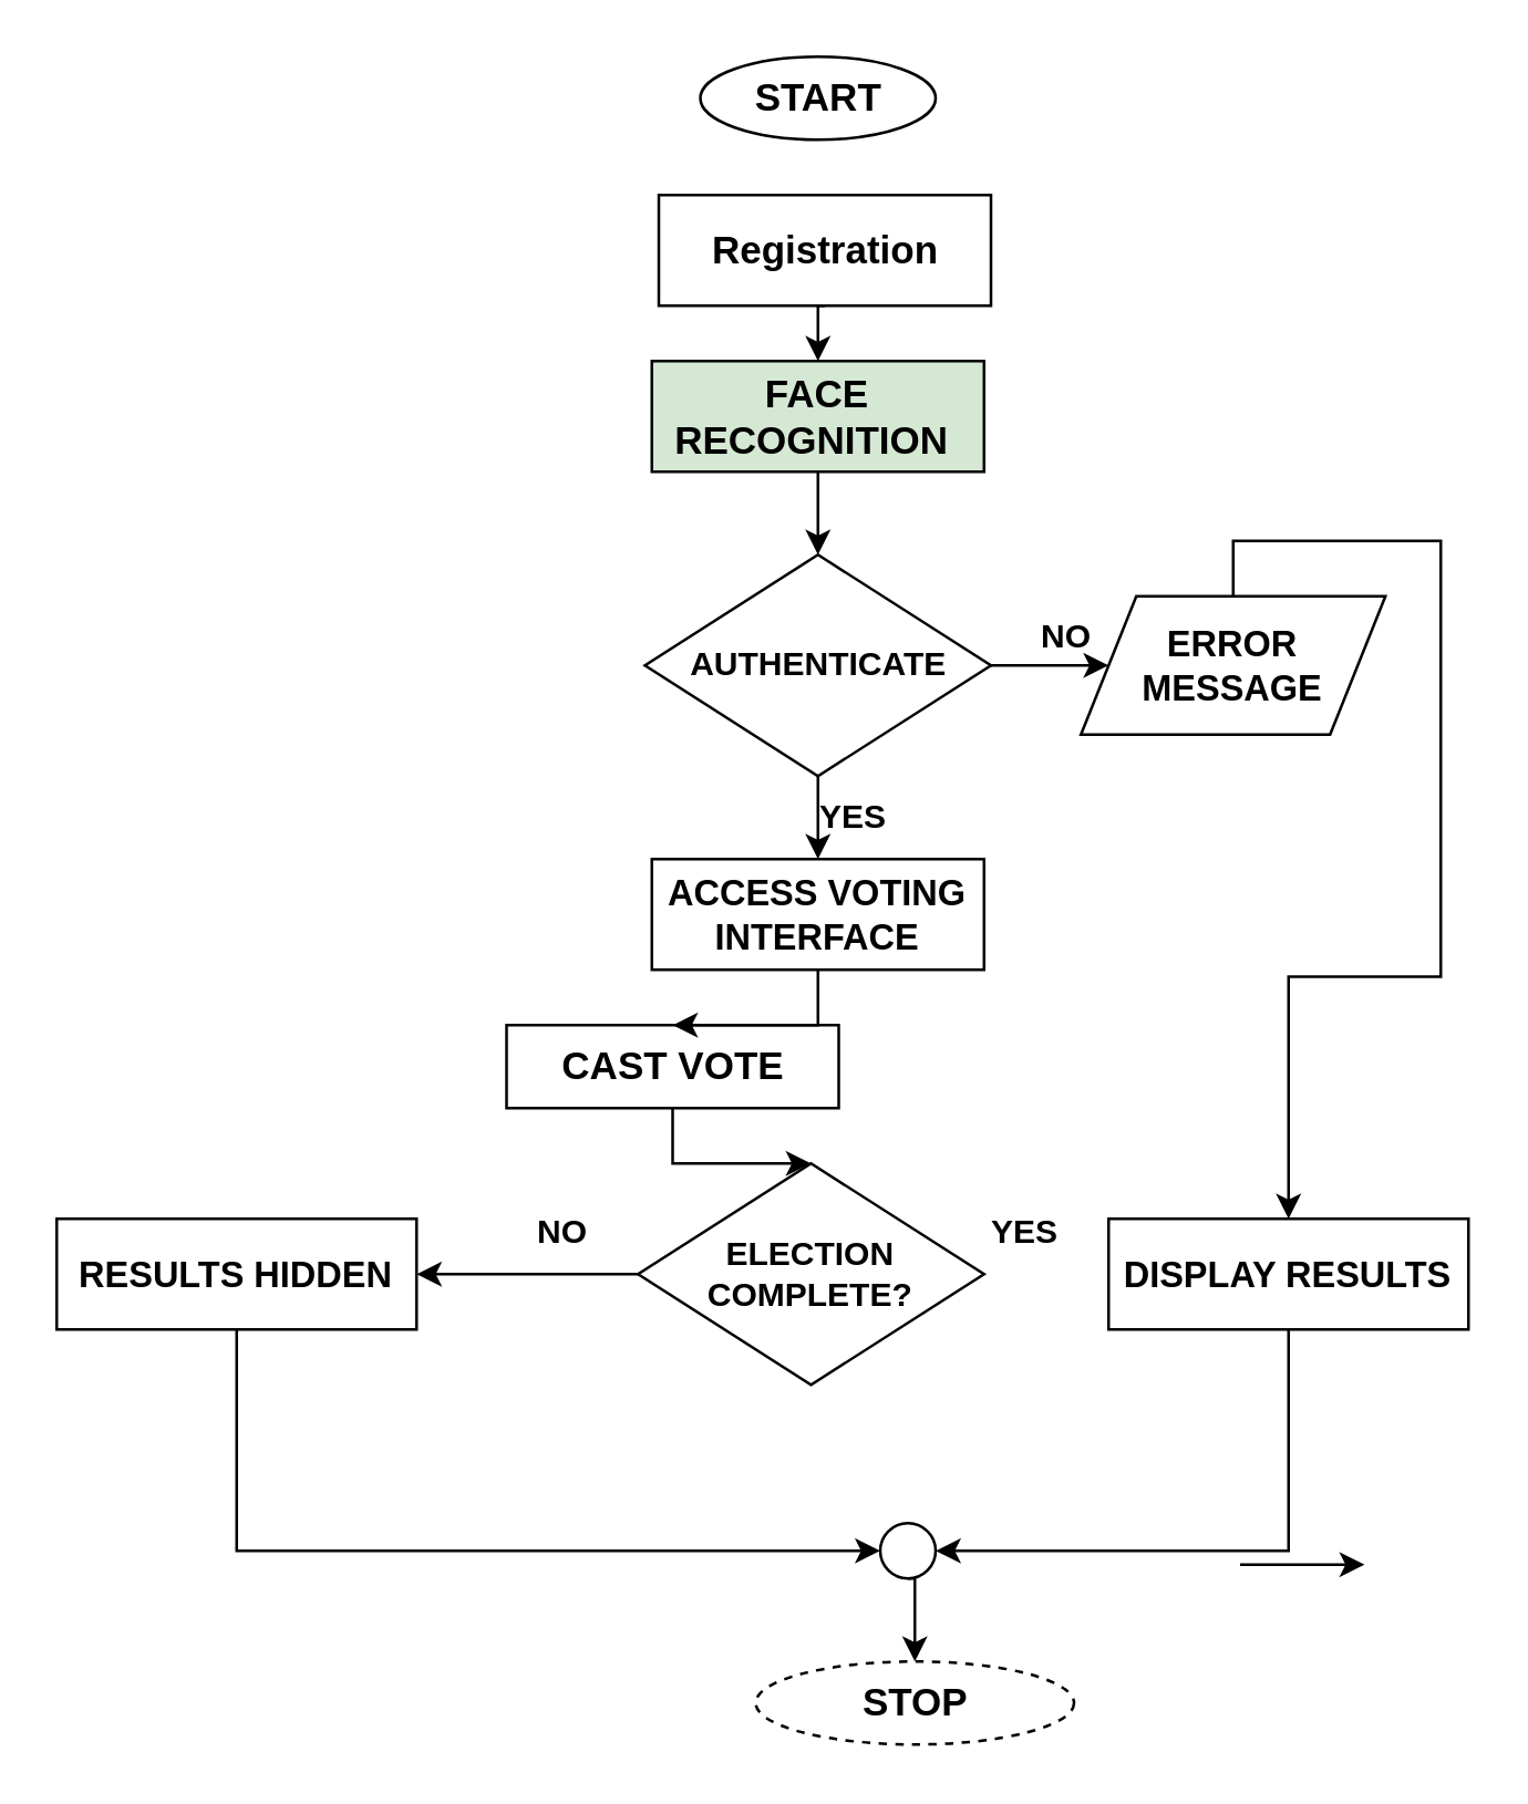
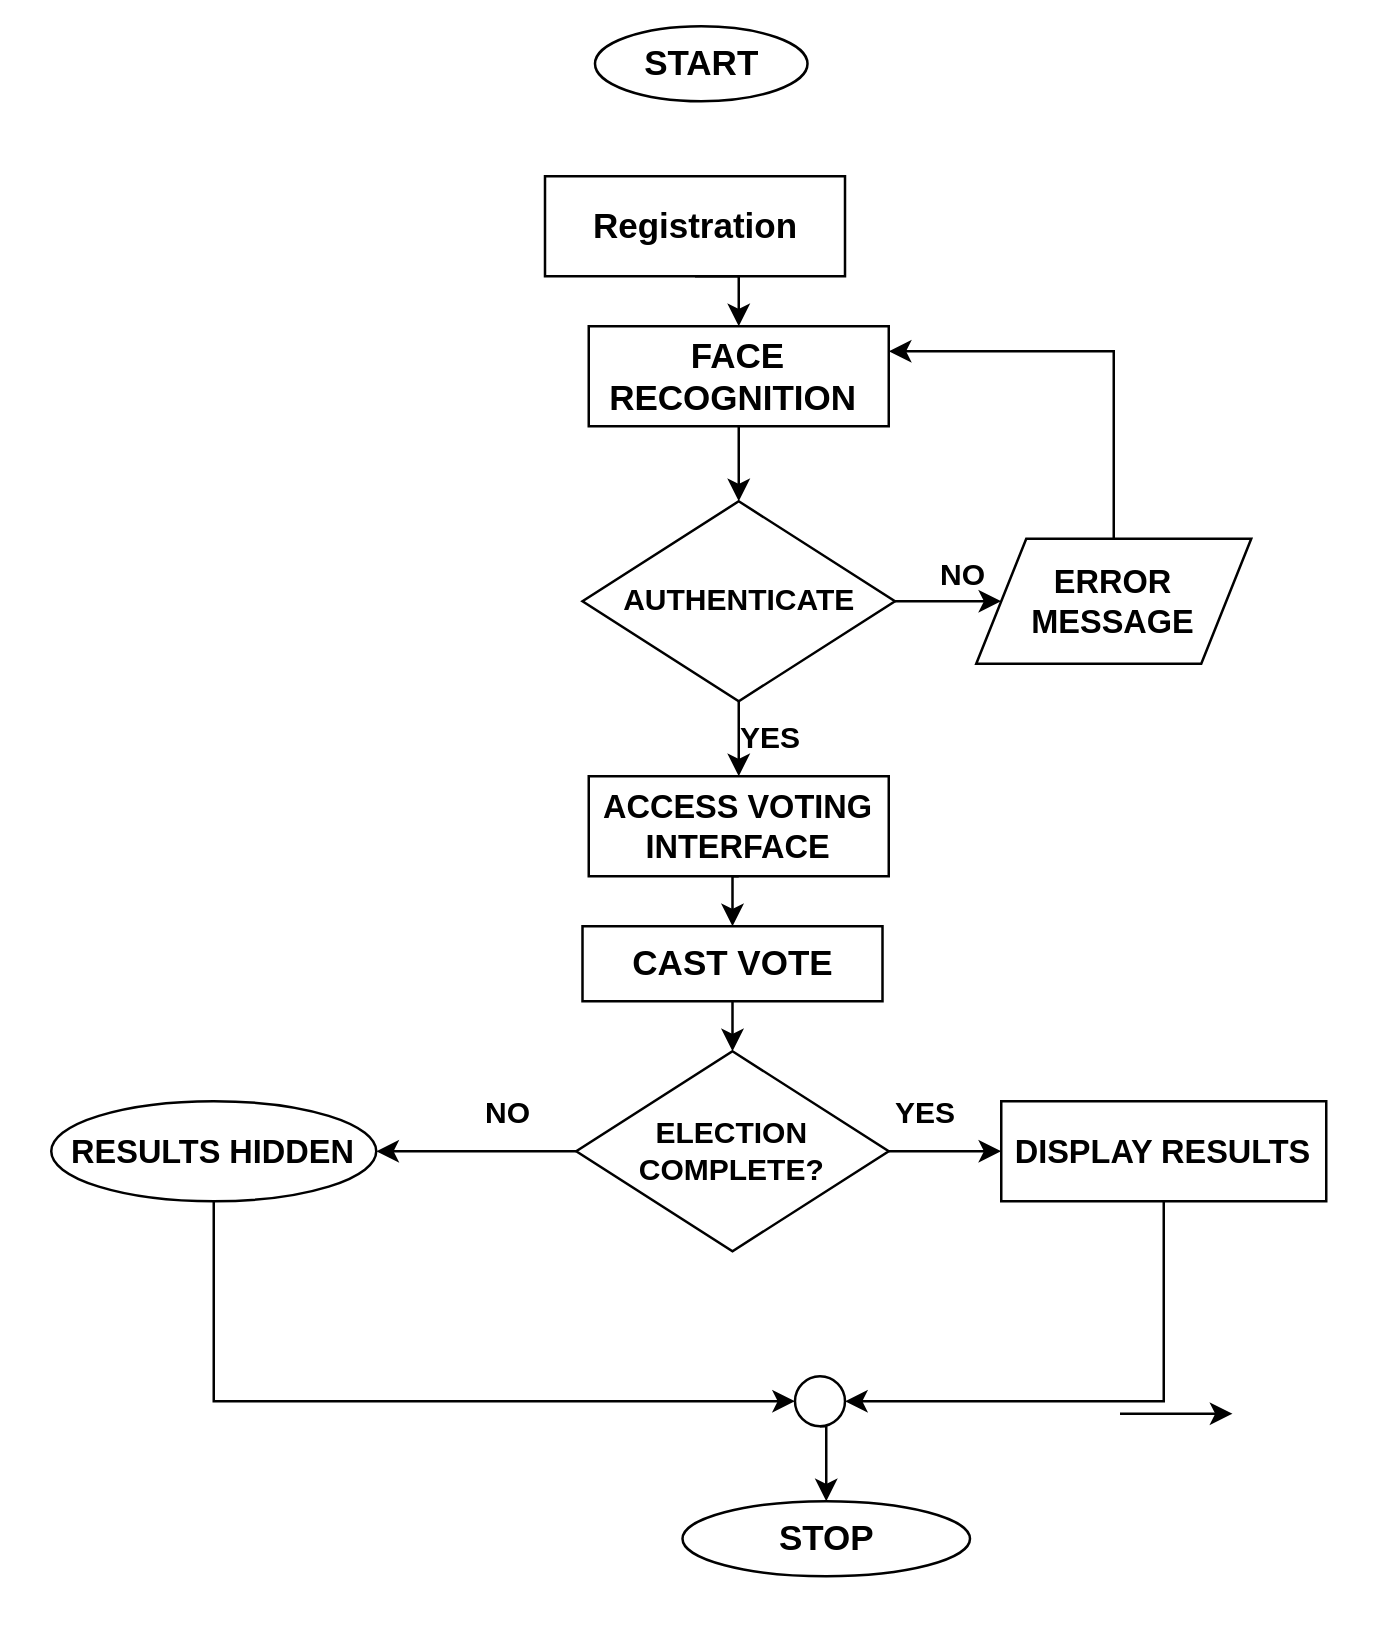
  <mxCell id="0" />
  <mxCell id="1" parent="0" />
- <mxCell id="2" value="&lt;font style=&quot;font-size: 14px;&quot;&gt;&lt;b&gt;STOP&lt;/b&gt;&lt;/font&gt;" style="ellipse;whiteSpace=wrap;html=1;dashed=1;" parent="1" vertex="1"><mxGeometry x="272.5" y="600" width="115" height="30" as="geometry" /></mxCell>
+ <mxCell id="2" value="&lt;font style=&quot;font-size: 14px;&quot;&gt;&lt;b&gt;STOP&lt;/b&gt;&lt;/font&gt;" style="ellipse;whiteSpace=wrap;html=1;" parent="1" vertex="1"><mxGeometry x="272.5" y="600" width="115" height="30" as="geometry" /></mxCell>
  <mxCell id="3" value="" style="edgeStyle=orthogonalEdgeStyle;rounded=0;orthogonalLoop=1;jettySize=auto;html=1;" edge="1" parent="1" source="4" target="8"><mxGeometry relative="1" as="geometry" /></mxCell>
- <mxCell id="4" value="&lt;b&gt;&lt;font style=&quot;font-size: 14px;&quot;&gt;FACE RECOGNITION&amp;nbsp;&lt;/font&gt;&lt;/b&gt;" style="rounded=0;whiteSpace=wrap;html=1;fillColor=#d5e8d4;" parent="1" vertex="1"><mxGeometry x="235" y="130" width="120" height="40" as="geometry" /></mxCell>
+ <mxCell id="4" value="&lt;b&gt;&lt;font style=&quot;font-size: 14px;&quot;&gt;FACE RECOGNITION&amp;nbsp;&lt;/font&gt;&lt;/b&gt;" style="rounded=0;whiteSpace=wrap;html=1;" parent="1" vertex="1"><mxGeometry x="235" y="130" width="120" height="40" as="geometry" /></mxCell>
  <mxCell id="5" style="edgeStyle=orthogonalEdgeStyle;rounded=0;orthogonalLoop=1;jettySize=auto;html=1;exitX=0.5;exitY=1;exitDx=0;exitDy=0;entryX=0.5;entryY=0;entryDx=0;entryDy=0;" edge="1" parent="1" source="25"><mxGeometry relative="1" as="geometry"><mxPoint x="295" y="330" as="targetPoint" /></mxGeometry></mxCell>
  <mxCell id="6" style="edgeStyle=orthogonalEdgeStyle;rounded=0;orthogonalLoop=1;jettySize=auto;html=1;exitX=0.5;exitY=1;exitDx=0;exitDy=0;" edge="1" parent="1" source="8" target="25"><mxGeometry relative="1" as="geometry" /></mxCell>
  <mxCell id="7" style="edgeStyle=orthogonalEdgeStyle;rounded=0;orthogonalLoop=1;jettySize=auto;html=1;exitX=1;exitY=0.5;exitDx=0;exitDy=0;entryX=0;entryY=0.5;entryDx=0;entryDy=0;" edge="1" parent="1" source="8" target="23"><mxGeometry relative="1" as="geometry" /></mxCell>
  <mxCell id="8" value="&lt;b&gt;AUTHENTICATE&lt;span style=&quot;color: rgba(0, 0, 0, 0); font-family: monospace; font-size: 0px; text-align: start; text-wrap: nowrap;&quot;&gt;%3CmxGraphModel%3E%3Croot%3E%3CmxCell%20id%3D%220%22%2F%3E%3CmxCell%20id%3D%221%22%20parent%3D%220%22%2F%3E%3CmxCell%20id%3D%222%22%20value%3D%22%22%20style%3D%22rounded%3D0%3BwhiteSpace%3Dwrap%3Bhtml%3D1%3B%22%20vertex%3D%221%22%20parent%3D%221%22%3E%3CmxGeometry%20x%3D%22130%22%20y%3D%22190%22%20width%3D%22120%22%20height%3D%2260%22%20as%3D%22geometry%22%2F%3E%3C%2FmxCell%3E%3C%2Froot%3E%3C%2FmxGraphModel%3E&lt;/span&gt;&lt;/b&gt;" style="rhombus;whiteSpace=wrap;html=1;" parent="1" vertex="1"><mxGeometry x="232.5" y="200" width="125" height="80" as="geometry" /></mxCell>
  <mxCell id="9" style="edgeStyle=orthogonalEdgeStyle;rounded=0;orthogonalLoop=1;jettySize=auto;html=1;exitX=0.5;exitY=1;exitDx=0;exitDy=0;entryX=0;entryY=0.5;entryDx=0;entryDy=0;" edge="1" parent="1" source="10" target="29"><mxGeometry relative="1" as="geometry" /></mxCell>
- <mxCell id="10" value="&lt;b style=&quot;&quot;&gt;&lt;font style=&quot;font-size: 13px;&quot;&gt;RESULTS HIDDEN&lt;/font&gt;&lt;/b&gt;" style="rounded=0;whiteSpace=wrap;html=1;" parent="1" vertex="1"><mxGeometry x="20" y="440" width="130" height="40" as="geometry" /></mxCell>
+ <mxCell id="10" value="&lt;b style=&quot;&quot;&gt;&lt;font style=&quot;font-size: 13px;&quot;&gt;RESULTS HIDDEN&lt;/font&gt;&lt;/b&gt;" style="ellipse;whiteSpace=wrap;html=1;" parent="1" vertex="1"><mxGeometry x="20" y="440" width="130" height="40" as="geometry" /></mxCell>
  <mxCell id="11" style="edgeStyle=orthogonalEdgeStyle;rounded=0;orthogonalLoop=1;jettySize=auto;html=1;exitX=0.5;exitY=1;exitDx=0;exitDy=0;entryX=0.5;entryY=0;entryDx=0;entryDy=0;" edge="1" parent="1" source="12" target="18"><mxGeometry relative="1" as="geometry" /></mxCell>
- <mxCell id="12" value="&lt;font style=&quot;font-size: 14px;&quot;&gt;&lt;b&gt;CAST VOTE&lt;/b&gt;&lt;/font&gt;" style="rounded=0;whiteSpace=wrap;html=1;" parent="1" vertex="1"><mxGeometry x="182.5" y="370" width="120" height="30" as="geometry" /></mxCell>
- <mxCell id="13" value="&lt;font style=&quot;font-size: 14px;&quot;&gt;&lt;b&gt;START&lt;/b&gt;&lt;/font&gt;" style="ellipse;whiteSpace=wrap;html=1;" parent="1" vertex="1"><mxGeometry x="252.5" y="20" width="85" height="30" as="geometry" /></mxCell>
+ <mxCell id="12" value="&lt;font style=&quot;font-size: 14px;&quot;&gt;&lt;b&gt;CAST VOTE&lt;/b&gt;&lt;/font&gt;" style="rounded=0;whiteSpace=wrap;html=1;" parent="1" vertex="1"><mxGeometry x="232.5" y="370" width="120" height="30" as="geometry" /></mxCell>
+ <mxCell id="13" value="&lt;font style=&quot;font-size: 14px;&quot;&gt;&lt;b&gt;START&lt;/b&gt;&lt;/font&gt;" style="ellipse;whiteSpace=wrap;html=1;" parent="1" vertex="1"><mxGeometry x="237.5" y="10" width="85" height="30" as="geometry" /></mxCell>
  <mxCell id="14" value="&lt;b&gt;YES&lt;/b&gt;" style="text;html=1;align=center;verticalAlign=middle;whiteSpace=wrap;rounded=0;" vertex="1" parent="1"><mxGeometry x="277.5" y="280" width="60" height="30" as="geometry" /></mxCell>
  <mxCell id="15" style="edgeStyle=orthogonalEdgeStyle;rounded=0;orthogonalLoop=1;jettySize=auto;html=1;exitX=0;exitY=0.5;exitDx=0;exitDy=0;" edge="1" parent="1" source="18" target="10"><mxGeometry relative="1" as="geometry" /></mxCell>
  <mxCell id="16" style="edgeStyle=orthogonalEdgeStyle;rounded=0;orthogonalLoop=1;jettySize=auto;html=1;exitX=1;exitY=0.5;exitDx=0;exitDy=0;entryX=0;entryY=0.5;entryDx=0;entryDy=0;" edge="1" parent="1"><mxGeometry relative="1" as="geometry"><mxPoint x="447.5" y="565" as="sourcePoint" /><mxPoint x="492.5" y="565" as="targetPoint" /></mxGeometry></mxCell>
+ <mxCell id="17" style="edgeStyle=orthogonalEdgeStyle;rounded=0;orthogonalLoop=1;jettySize=auto;html=1;exitX=1;exitY=0.5;exitDx=0;exitDy=0;entryX=0;entryY=0.5;entryDx=0;entryDy=0;" edge="1" parent="1" source="18" target="27"><mxGeometry relative="1" as="geometry" /></mxCell>
  <mxCell id="18" value="&lt;b&gt;ELECTION COMPLETE?&lt;/b&gt;" style="rhombus;whiteSpace=wrap;html=1;" vertex="1" parent="1"><mxGeometry x="230" y="420" width="125" height="80" as="geometry" /></mxCell>
  <mxCell id="19" style="edgeStyle=orthogonalEdgeStyle;rounded=0;orthogonalLoop=1;jettySize=auto;html=1;exitX=0.5;exitY=1;exitDx=0;exitDy=0;entryX=0.5;entryY=0;entryDx=0;entryDy=0;" edge="1" parent="1" source="20" target="4"><mxGeometry relative="1" as="geometry" /></mxCell>
- <mxCell id="20" value="&lt;b&gt;&lt;font style=&quot;font-size: 14px;&quot;&gt;Registration&lt;/font&gt;&lt;/b&gt;" style="rounded=0;whiteSpace=wrap;html=1;" vertex="1" parent="1"><mxGeometry x="237.5" y="70" width="120" height="40" as="geometry" /></mxCell>
+ <mxCell id="20" value="&lt;b&gt;&lt;font style=&quot;font-size: 14px;&quot;&gt;Registration&lt;/font&gt;&lt;/b&gt;" style="rounded=0;whiteSpace=wrap;html=1;" vertex="1" parent="1"><mxGeometry x="217.5" y="70" width="120" height="40" as="geometry" /></mxCell>
  <mxCell id="21" value="&lt;b&gt;NO&lt;/b&gt;" style="text;html=1;align=center;verticalAlign=middle;whiteSpace=wrap;rounded=0;" vertex="1" parent="1"><mxGeometry x="355" y="215" width="60" height="30" as="geometry" /></mxCell>
- <mxCell id="22" style="edgeStyle=orthogonalEdgeStyle;rounded=0;orthogonalLoop=1;jettySize=auto;html=1;exitX=0.5;exitY=0;exitDx=0;exitDy=0;" edge="1" parent="1" source="23" target="27"><mxGeometry relative="1" as="geometry" /></mxCell>
+ <mxCell id="22" style="edgeStyle=orthogonalEdgeStyle;rounded=0;orthogonalLoop=1;jettySize=auto;html=1;exitX=0.5;exitY=0;exitDx=0;exitDy=0;entryX=1;entryY=0.25;entryDx=0;entryDy=0;" edge="1" parent="1" source="23" target="4"><mxGeometry relative="1" as="geometry" /></mxCell>
  <mxCell id="23" value="&lt;font style=&quot;font-size: 13px;&quot;&gt;&lt;b style=&quot;&quot;&gt;ERROR&lt;/b&gt;&lt;/font&gt;&lt;div&gt;&lt;font style=&quot;font-size: 13px;&quot;&gt;&lt;b style=&quot;&quot;&gt;MESSAGE&lt;/b&gt;&lt;/font&gt;&lt;/div&gt;" style="shape=parallelogram;perimeter=parallelogramPerimeter;whiteSpace=wrap;html=1;fixedSize=1;" vertex="1" parent="1"><mxGeometry x="390" y="215" width="110" height="50" as="geometry" /></mxCell>
  <mxCell id="24" style="edgeStyle=orthogonalEdgeStyle;rounded=0;orthogonalLoop=1;jettySize=auto;html=1;exitX=0.5;exitY=1;exitDx=0;exitDy=0;entryX=0.5;entryY=0;entryDx=0;entryDy=0;" edge="1" parent="1" source="25" target="12"><mxGeometry relative="1" as="geometry" /></mxCell>
  <mxCell id="25" value="&lt;b style=&quot;&quot;&gt;&lt;font style=&quot;font-size: 13px;&quot;&gt;ACCESS VOTING INTERFACE&lt;/font&gt;&lt;/b&gt;" style="rounded=0;whiteSpace=wrap;html=1;" vertex="1" parent="1"><mxGeometry x="235" y="310" width="120" height="40" as="geometry" /></mxCell>
  <mxCell id="26" style="edgeStyle=orthogonalEdgeStyle;rounded=0;orthogonalLoop=1;jettySize=auto;html=1;exitX=0.5;exitY=1;exitDx=0;exitDy=0;entryX=1;entryY=0.5;entryDx=0;entryDy=0;" edge="1" parent="1" source="27" target="29"><mxGeometry relative="1" as="geometry" /></mxCell>
  <mxCell id="27" value="&lt;font style=&quot;font-size: 13px;&quot;&gt;&lt;b style=&quot;&quot;&gt;DISPLAY RESULTS&lt;/b&gt;&lt;/font&gt;" style="rounded=0;whiteSpace=wrap;html=1;" vertex="1" parent="1"><mxGeometry x="400" y="440" width="130" height="40" as="geometry" /></mxCell>
  <mxCell id="28" style="edgeStyle=orthogonalEdgeStyle;rounded=0;orthogonalLoop=1;jettySize=auto;html=1;exitX=0.5;exitY=1;exitDx=0;exitDy=0;entryX=0.5;entryY=0;entryDx=0;entryDy=0;" edge="1" parent="1" source="29" target="2"><mxGeometry relative="1" as="geometry" /></mxCell>
  <mxCell id="29" value="" style="ellipse;whiteSpace=wrap;html=1;aspect=fixed;" vertex="1" parent="1"><mxGeometry x="317.5" y="550" width="20" height="20" as="geometry" /></mxCell>
  <mxCell id="30" value="&lt;b&gt;NO&lt;/b&gt;" style="text;html=1;align=center;verticalAlign=middle;whiteSpace=wrap;rounded=0;" vertex="1" parent="1"><mxGeometry x="172.5" y="430" width="60" height="30" as="geometry" /></mxCell>
  <mxCell id="31" value="&lt;b&gt;YES&lt;/b&gt;" style="text;html=1;align=center;verticalAlign=middle;whiteSpace=wrap;rounded=0;" vertex="1" parent="1"><mxGeometry x="340" y="430" width="60" height="30" as="geometry" /></mxCell>
